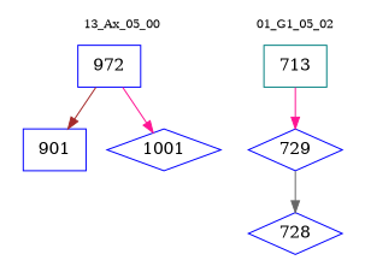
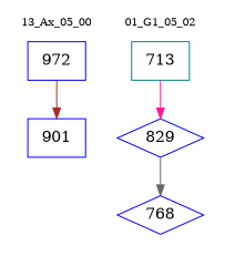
  digraph {
    node [color=blue shape=box]
    edge [color=deeppink]
    n1 [label=972]
    n2 [label=901]
-   n3 [label=1001 shape=diamond]
-   n4 [label=729 shape=diamond]
+   n4 [label=829 shape=diamond]
    n5 [color=teal label=713]
-   n6 [label=728 shape=diamond]
+   n6 [label=768 shape=diamond]
    subgraph cluster_1 {
      color=white
      fontsize=10
      label="13_Ax_05_00"
      n1
      n2
-     n3
    }
    subgraph cluster_2 {
      color=white
      fontsize=10
      label="01_G1_05_02"
      n4
      n5
      n6
    }
    n1 -> n2 [color=brown]
-   n1 -> n3
    n4 -> n6 [color=gray40]
    n5 -> n4
  }
